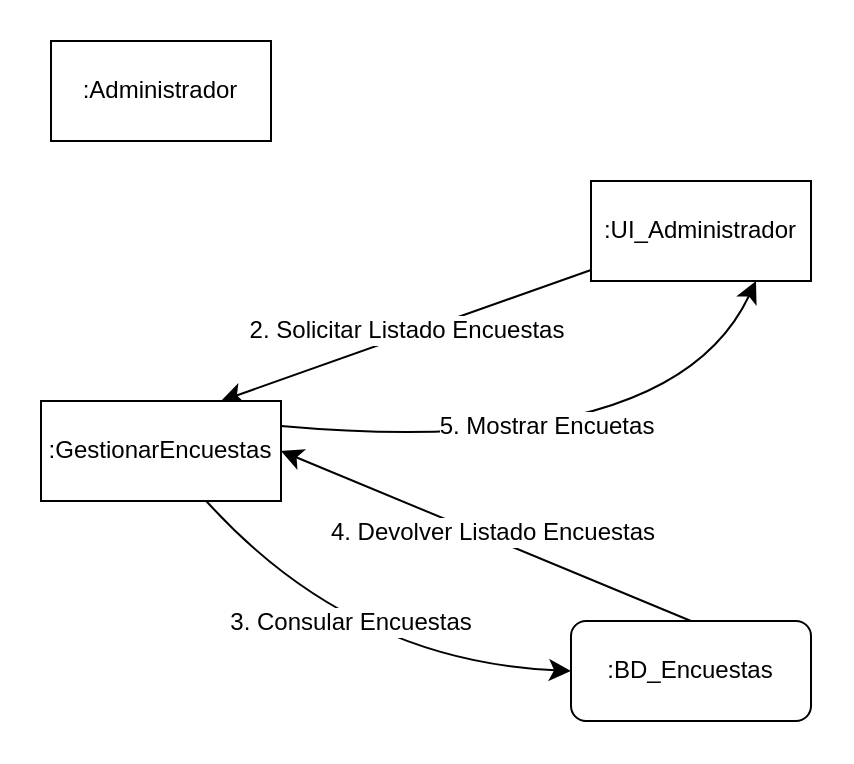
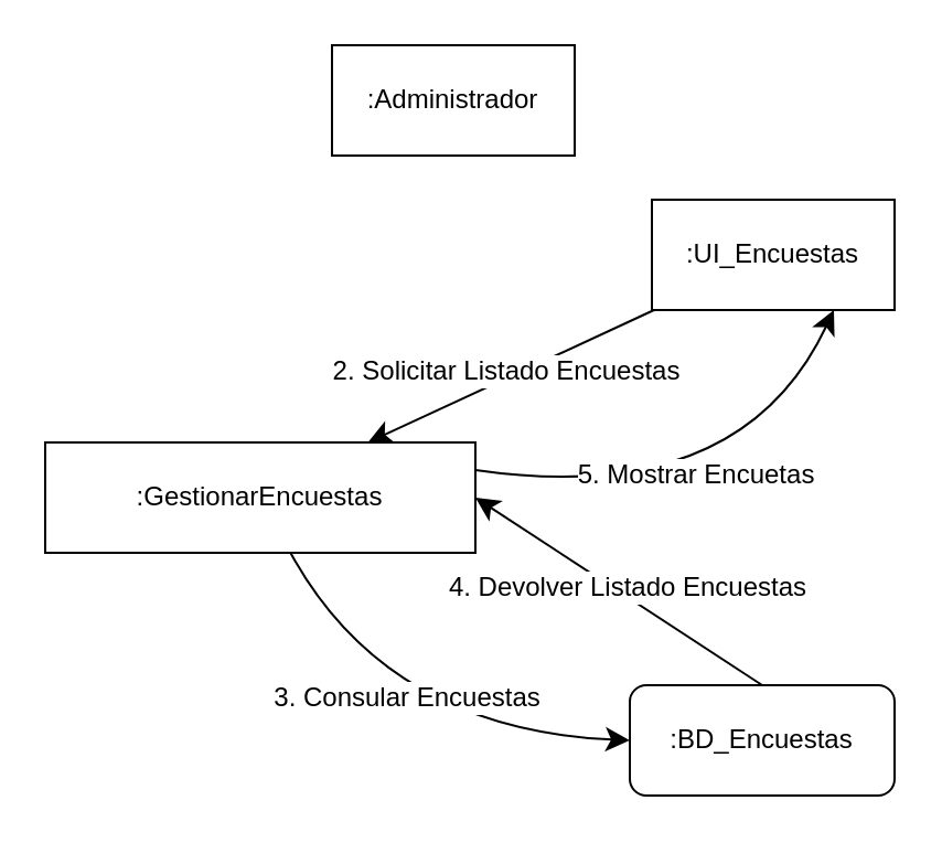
  <mxCell id="0" />
  <mxCell id="1" parent="0" />
- <mxCell id="2" value=":Administrador" style="html=1;whiteSpace=wrap;" vertex="1" parent="1"><mxGeometry x="25" y="20" width="110" height="50" as="geometry" /></mxCell>
+ <mxCell id="2" value=":Administrador" style="html=1;whiteSpace=wrap;" vertex="1" parent="1"><mxGeometry x="150" y="20" width="110" height="50" as="geometry" /></mxCell>
  <mxCell id="3" style="edgeStyle=none;curved=1;rounded=0;orthogonalLoop=1;jettySize=auto;html=1;entryX=0.75;entryY=0;entryDx=0;entryDy=0;fontSize=12;startSize=8;endSize=8;" edge="1" parent="1" source="5" target="10"><mxGeometry relative="1" as="geometry" /></mxCell>
  <mxCell id="4" value="2. Solicitar Listado Encuestas" style="edgeLabel;html=1;align=center;verticalAlign=middle;resizable=0;points=[];fontSize=12;" vertex="1" connectable="0" parent="3"><mxGeometry x="-0.079" relative="1" as="geometry"><mxPoint x="-8" as="offset" /></mxGeometry></mxCell>
- <mxCell id="5" value=":UI_Administrador" style="html=1;whiteSpace=wrap;" vertex="1" parent="1"><mxGeometry x="295" y="90" width="110" height="50" as="geometry" /></mxCell>
+ <mxCell id="5" value=":UI_Encuestas" style="html=1;whiteSpace=wrap;" vertex="1" parent="1"><mxGeometry x="295" y="90" width="110" height="50" as="geometry" /></mxCell>
  <mxCell id="6" style="edgeStyle=none;curved=1;rounded=0;orthogonalLoop=1;jettySize=auto;html=1;entryX=0;entryY=0.5;entryDx=0;entryDy=0;fontSize=12;startSize=8;endSize=8;" edge="1" parent="1" source="10" target="13"><mxGeometry relative="1" as="geometry"><Array as="points"><mxPoint x="175" y="330" /></Array></mxGeometry></mxCell>
  <mxCell id="7" value="3. Consular Encuestas" style="edgeLabel;html=1;align=center;verticalAlign=middle;resizable=0;points=[];fontSize=12;" vertex="1" connectable="0" parent="6"><mxGeometry x="-0.221" relative="1" as="geometry"><mxPoint x="15" y="-3" as="offset" /></mxGeometry></mxCell>
  <mxCell id="8" style="edgeStyle=none;curved=1;rounded=0;orthogonalLoop=1;jettySize=auto;html=1;entryX=0.75;entryY=1;entryDx=0;entryDy=0;fontSize=12;startSize=8;endSize=8;exitX=1;exitY=0.25;exitDx=0;exitDy=0;" edge="1" parent="1" source="10" target="5"><mxGeometry relative="1" as="geometry"><Array as="points"><mxPoint x="335" y="230" /></Array></mxGeometry></mxCell>
  <mxCell id="9" value="5. Mostrar Encuetas" style="edgeLabel;html=1;align=center;verticalAlign=middle;resizable=0;points=[];fontSize=12;" vertex="1" connectable="0" parent="8"><mxGeometry x="-0.105" y="12" relative="1" as="geometry"><mxPoint as="offset" /></mxGeometry></mxCell>
- <mxCell id="10" value=":GestionarEncuestas" style="html=1;whiteSpace=wrap;" vertex="1" parent="1"><mxGeometry x="20" y="200" width="120" height="50" as="geometry" /></mxCell>
+ <mxCell id="10" value=":GestionarEncuestas" style="html=1;whiteSpace=wrap;" vertex="1" parent="1"><mxGeometry x="20" y="200" width="195" height="50" as="geometry" /></mxCell>
  <mxCell id="11" style="edgeStyle=none;curved=1;rounded=0;orthogonalLoop=1;jettySize=auto;html=1;entryX=1;entryY=0.5;entryDx=0;entryDy=0;fontSize=12;startSize=8;endSize=8;exitX=0.5;exitY=0;exitDx=0;exitDy=0;" edge="1" parent="1" source="13" target="10"><mxGeometry relative="1" as="geometry" /></mxCell>
  <mxCell id="12" value="4. Devolver Listado Encuestas" style="edgeLabel;html=1;align=center;verticalAlign=middle;resizable=0;points=[];fontSize=12;" vertex="1" connectable="0" parent="11"><mxGeometry x="-0.019" y="-3" relative="1" as="geometry"><mxPoint as="offset" /></mxGeometry></mxCell>
  <mxCell id="13" value=":BD_Encuestas" style="html=1;whiteSpace=wrap;rounded=1;" vertex="1" parent="1"><mxGeometry x="285" y="310" width="120" height="50" as="geometry" /></mxCell>
